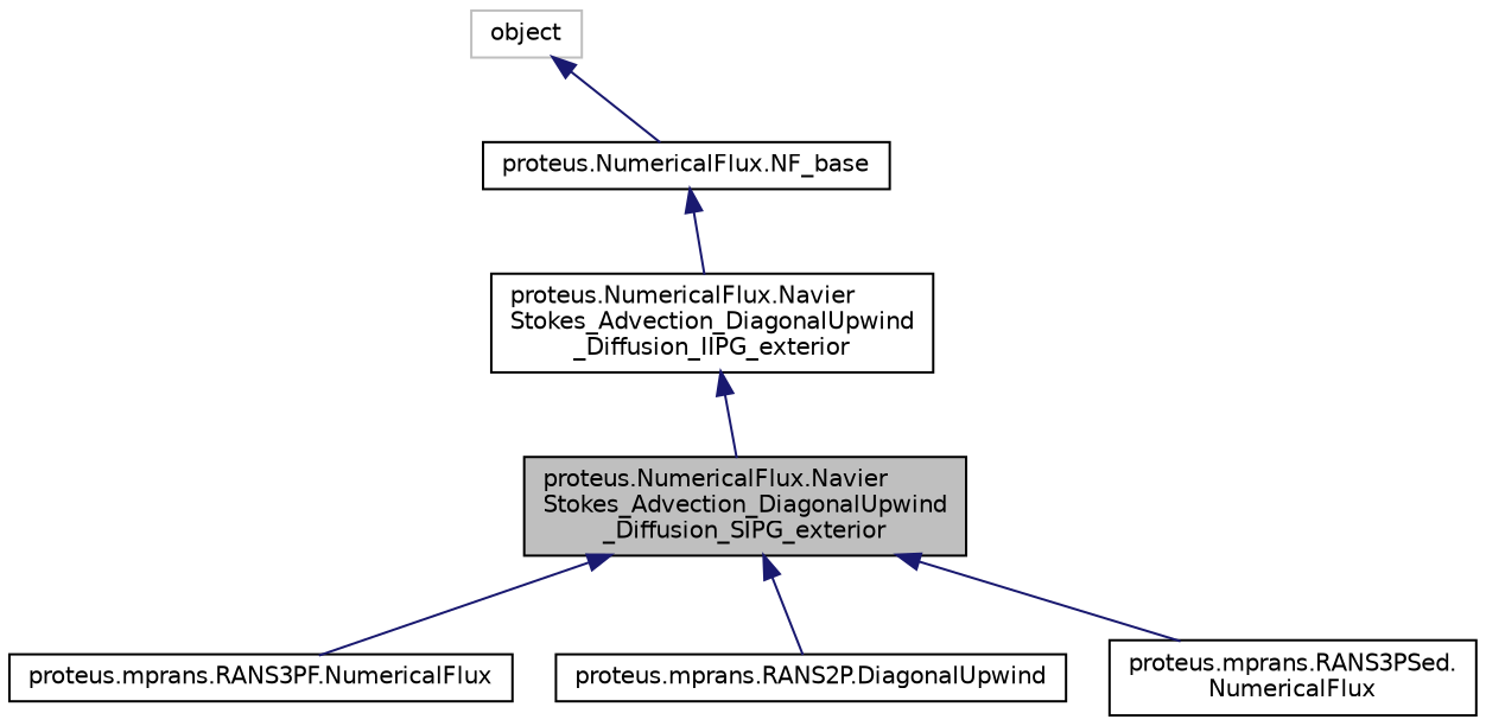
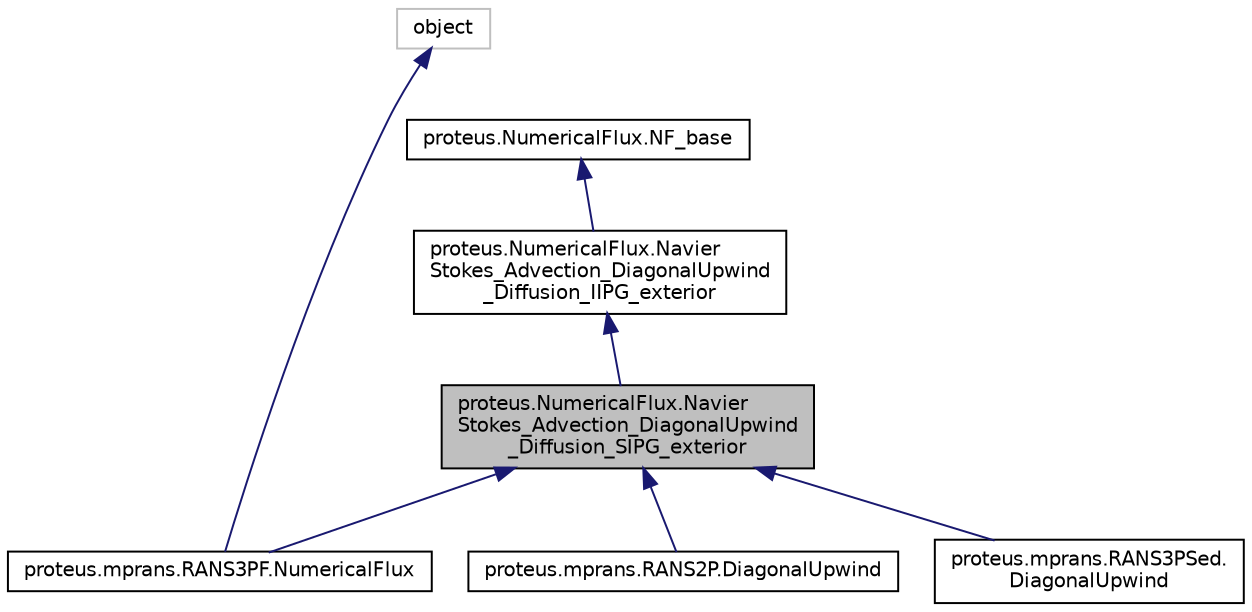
  digraph {
    rankdir=TB
    node [color=black fillcolor=white fontname=Helvetica fontsize=10 shape=record style=filled]
    edge [color=midnightblue dir=back fontname=Helvetica fontsize=10 labelfontname=Helvetica labelfontsize=10 style=solid]
    n1 [fillcolor=grey75 fontcolor=black height=0.2 label="proteus.NumericalFlux.Navier\lStokes_Advection_DiagonalUpwind\l_Diffusion_SIPG_exterior" width=0.4]
    n2 [height=0.2 label="proteus.mprans.RANS2P.DiagonalUpwind" width=0.4]
    n3 [height=0.2 label="proteus.mprans.RANS3PF.NumericalFlux" width=0.4]
-   n4 [height=0.2 label="proteus.mprans.RANS3PSed.\lNumericalFlux" width=0.4]
+   n4 [height=0.2 label="proteus.mprans.RANS3PSed.\lDiagonalUpwind" width=0.4]
    n5 [height=0.2 label="proteus.NumericalFlux.Navier\lStokes_Advection_DiagonalUpwind\l_Diffusion_IIPG_exterior" width=0.4]
    n6 [height=0.2 label="proteus.NumericalFlux.NF_base" width=0.4]
    n7 [color=grey75 height=0.2 label=object width=0.4]
    n1 -> n2
    n1 -> n3
    n1 -> n4
    n5 -> n1
    n6 -> n5
-   n7 -> n6
+   n7 -> n3
  }
